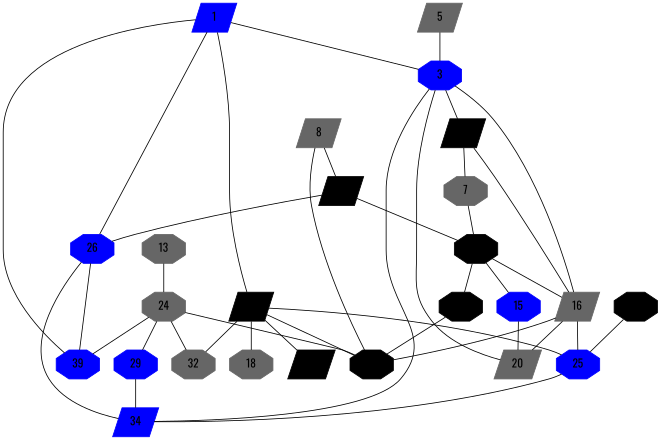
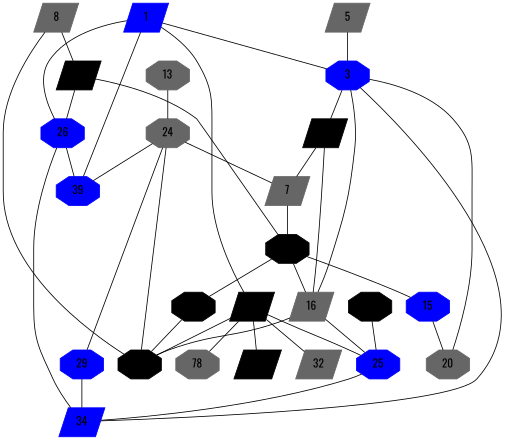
  graph {
    fontname=Oswald
    node [color=gray40 fontname=Oswald shape=octagon style=filled]
    edge [fontname=Oswald weight=1.0]
    1 [color=blue shape=parallelogram]
    3 [color=blue]
    10 [color=black shape=parallelogram]
    26 [color=blue]
    39 [color=blue]
    6 [color=black shape=parallelogram]
    16 [shape=parallelogram]
-   20 [shape=parallelogram]
+   20
    34 [color=blue shape=parallelogram]
    25 [color=blue]
    28 [color=black]
-   18
+   18 [label=78]
    30 [color=black shape=parallelogram]
-   32
+   32 [shape=parallelogram]
    n15 [label=5 shape=parallelogram]
-   7
+   7 [shape=parallelogram]
    4 [color=black]
    11 [color=black]
    15 [color=blue]
    19 [color=black]
    8 [shape=parallelogram]
    9 [color=black shape=parallelogram]
    13
    24
    29 [color=blue]
    1 -- 3
    1 -- 10
    1 -- 26
    1 -- 39
    3 -- 6 [weight=2.0]
    3 -- 16
    3 -- 20
    3 -- 34
    10 -- 25
    10 -- 28
    10 -- 18
    10 -- 30
    10 -- 32
    26 -- 39
    26 -- 34
    6 -- 16
    6 -- 7
-   16 -- 20 [weight=2.0]
    16 -- 25
    16 -- 28
    25 -- 34
    n15 -- 3 [weight=2.0]
    7 -- 11
    4 -- 25
    11 -- 16 [weight=2.0]
    11 -- 15
    11 -- 19
    15 -- 20
    19 -- 28
    8 -- 28
    8 -- 9
    9 -- 26
    9 -- 11
    13 -- 24
    24 -- 39
    24 -- 28
-   24 -- 32
+   24 -- 7
    24 -- 29
    29 -- 34 [weight=3.0]
  }
